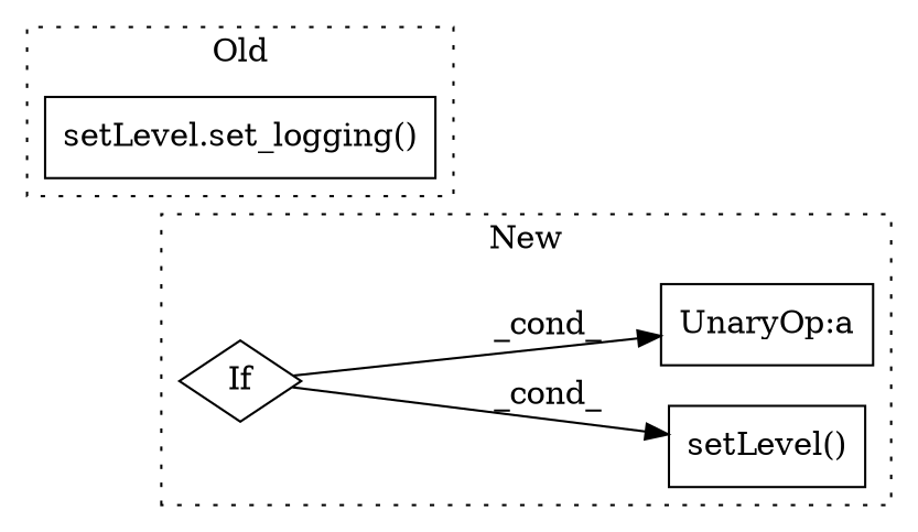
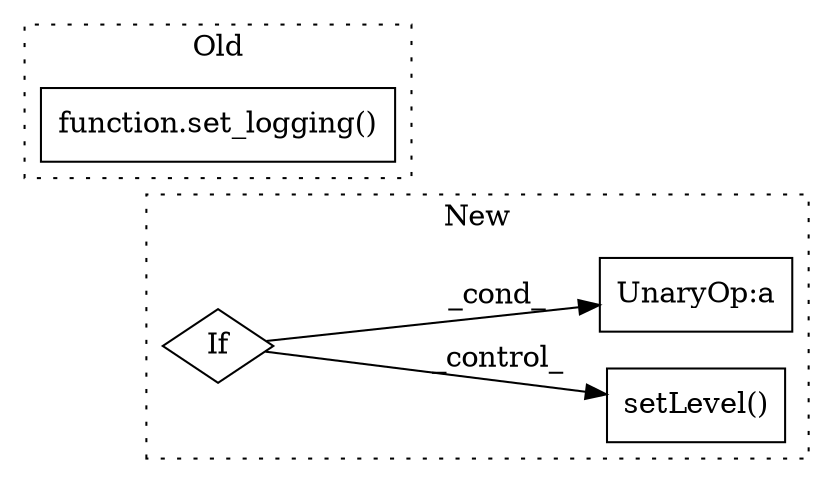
  digraph {
    rankdir=LR
    node [a=75 shape=box]
    n1 [l="16,1" label="setLevel()" s="1291,1322"]
    n2 [a=96 l=3 label=If s=1267 shape=diamond]
    n3 [a=61 l=11 label="UnaryOp:a" s=1270]
-   n4 [l=28 label="setLevel.set_logging()" s=1226]
+   n4 [l=28 label="function.set_logging()" s=1226]
    subgraph cluster_1 {
      label=New
      style=dotted
      n1
      n2
      n3
    }
    subgraph cluster_2 {
      label=Old
      style=dotted
      n4
    }
-   n2 -> n1 [label=_cond_]
+   n2 -> n1 [label=_control_]
    n2 -> n3 [label=_cond_]
  }
